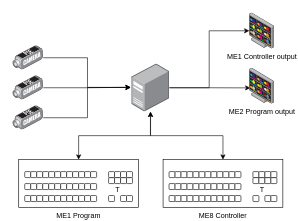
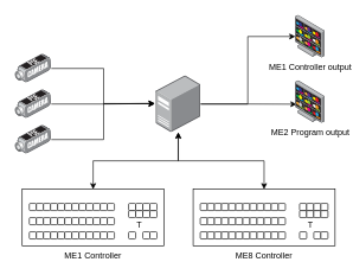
  <mxCell id="0" />
  <mxCell id="1" parent="0" />
- <mxCell id="2" value="ME1 Program" style="rounded=0;whiteSpace=wrap;html=1;labelPosition=center;verticalLabelPosition=bottom;align=center;verticalAlign=top;" vertex="1" parent="1"><mxGeometry x="30" y="266" width="200" height="80" as="geometry" /></mxCell>
+ <mxCell id="2" value="ME1 Controller" style="rounded=0;whiteSpace=wrap;html=1;labelPosition=center;verticalLabelPosition=bottom;align=center;verticalAlign=top;" vertex="1" parent="1"><mxGeometry x="30" y="266" width="200" height="80" as="geometry" /></mxCell>
  <mxCell id="3" value="" style="rounded=1;whiteSpace=wrap;html=1;" vertex="1" parent="1"><mxGeometry x="40" y="326" width="10" height="10" as="geometry" /></mxCell>
  <mxCell id="4" value="" style="rounded=1;whiteSpace=wrap;html=1;" vertex="1" parent="1"><mxGeometry x="50" y="326" width="10" height="10" as="geometry" /></mxCell>
  <mxCell id="5" value="" style="rounded=1;whiteSpace=wrap;html=1;" vertex="1" parent="1"><mxGeometry x="60" y="326" width="10" height="10" as="geometry" /></mxCell>
  <mxCell id="6" value="" style="rounded=1;whiteSpace=wrap;html=1;" vertex="1" parent="1"><mxGeometry x="70" y="326" width="10" height="10" as="geometry" /></mxCell>
  <mxCell id="7" value="" style="rounded=1;whiteSpace=wrap;html=1;" vertex="1" parent="1"><mxGeometry x="80" y="326" width="10" height="10" as="geometry" /></mxCell>
  <mxCell id="8" value="" style="rounded=1;whiteSpace=wrap;html=1;" vertex="1" parent="1"><mxGeometry x="90" y="326" width="10" height="10" as="geometry" /></mxCell>
  <mxCell id="9" value="" style="rounded=1;whiteSpace=wrap;html=1;" vertex="1" parent="1"><mxGeometry x="100" y="326" width="10" height="10" as="geometry" /></mxCell>
  <mxCell id="10" value="" style="rounded=1;whiteSpace=wrap;html=1;" vertex="1" parent="1"><mxGeometry x="110" y="326" width="10" height="10" as="geometry" /></mxCell>
  <mxCell id="11" value="" style="rounded=1;whiteSpace=wrap;html=1;" vertex="1" parent="1"><mxGeometry x="120" y="326" width="10" height="10" as="geometry" /></mxCell>
  <mxCell id="12" value="" style="rounded=1;whiteSpace=wrap;html=1;" vertex="1" parent="1"><mxGeometry x="130" y="326" width="10" height="10" as="geometry" /></mxCell>
  <mxCell id="13" value="" style="rounded=1;whiteSpace=wrap;html=1;" vertex="1" parent="1"><mxGeometry x="140" y="326" width="10" height="10" as="geometry" /></mxCell>
  <mxCell id="14" value="" style="rounded=1;whiteSpace=wrap;html=1;" vertex="1" parent="1"><mxGeometry x="150" y="326" width="10" height="10" as="geometry" /></mxCell>
  <mxCell id="15" value="" style="rounded=1;whiteSpace=wrap;html=1;" vertex="1" parent="1"><mxGeometry x="40" y="306" width="10" height="10" as="geometry" /></mxCell>
  <mxCell id="16" value="" style="rounded=1;whiteSpace=wrap;html=1;" vertex="1" parent="1"><mxGeometry x="50" y="306" width="10" height="10" as="geometry" /></mxCell>
  <mxCell id="17" value="" style="rounded=1;whiteSpace=wrap;html=1;" vertex="1" parent="1"><mxGeometry x="60" y="306" width="10" height="10" as="geometry" /></mxCell>
  <mxCell id="18" value="" style="rounded=1;whiteSpace=wrap;html=1;" vertex="1" parent="1"><mxGeometry x="70" y="306" width="10" height="10" as="geometry" /></mxCell>
  <mxCell id="19" value="" style="rounded=1;whiteSpace=wrap;html=1;" vertex="1" parent="1"><mxGeometry x="80" y="306" width="10" height="10" as="geometry" /></mxCell>
  <mxCell id="20" value="" style="rounded=1;whiteSpace=wrap;html=1;" vertex="1" parent="1"><mxGeometry x="90" y="306" width="10" height="10" as="geometry" /></mxCell>
  <mxCell id="21" value="" style="rounded=1;whiteSpace=wrap;html=1;" vertex="1" parent="1"><mxGeometry x="100" y="306" width="10" height="10" as="geometry" /></mxCell>
  <mxCell id="22" value="" style="rounded=1;whiteSpace=wrap;html=1;" vertex="1" parent="1"><mxGeometry x="110" y="306" width="10" height="10" as="geometry" /></mxCell>
  <mxCell id="23" value="" style="rounded=1;whiteSpace=wrap;html=1;" vertex="1" parent="1"><mxGeometry x="120" y="306" width="10" height="10" as="geometry" /></mxCell>
  <mxCell id="24" value="" style="rounded=1;whiteSpace=wrap;html=1;" vertex="1" parent="1"><mxGeometry x="130" y="306" width="10" height="10" as="geometry" /></mxCell>
  <mxCell id="25" value="" style="rounded=1;whiteSpace=wrap;html=1;" vertex="1" parent="1"><mxGeometry x="140" y="306" width="10" height="10" as="geometry" /></mxCell>
  <mxCell id="26" value="" style="rounded=1;whiteSpace=wrap;html=1;" vertex="1" parent="1"><mxGeometry x="150" y="306" width="10" height="10" as="geometry" /></mxCell>
  <mxCell id="27" value="" style="rounded=1;whiteSpace=wrap;html=1;" vertex="1" parent="1"><mxGeometry x="40" y="286" width="10" height="10" as="geometry" /></mxCell>
  <mxCell id="28" value="" style="rounded=1;whiteSpace=wrap;html=1;" vertex="1" parent="1"><mxGeometry x="50" y="286" width="10" height="10" as="geometry" /></mxCell>
  <mxCell id="29" value="" style="rounded=1;whiteSpace=wrap;html=1;" vertex="1" parent="1"><mxGeometry x="60" y="286" width="10" height="10" as="geometry" /></mxCell>
  <mxCell id="30" value="" style="rounded=1;whiteSpace=wrap;html=1;" vertex="1" parent="1"><mxGeometry x="70" y="286" width="10" height="10" as="geometry" /></mxCell>
  <mxCell id="31" value="" style="rounded=1;whiteSpace=wrap;html=1;" vertex="1" parent="1"><mxGeometry x="80" y="286" width="10" height="10" as="geometry" /></mxCell>
  <mxCell id="32" value="" style="rounded=1;whiteSpace=wrap;html=1;" vertex="1" parent="1"><mxGeometry x="90" y="286" width="10" height="10" as="geometry" /></mxCell>
  <mxCell id="33" value="" style="rounded=1;whiteSpace=wrap;html=1;" vertex="1" parent="1"><mxGeometry x="100" y="286" width="10" height="10" as="geometry" /></mxCell>
  <mxCell id="34" value="" style="rounded=1;whiteSpace=wrap;html=1;" vertex="1" parent="1"><mxGeometry x="110" y="286" width="10" height="10" as="geometry" /></mxCell>
  <mxCell id="35" value="" style="rounded=1;whiteSpace=wrap;html=1;" vertex="1" parent="1"><mxGeometry x="120" y="286" width="10" height="10" as="geometry" /></mxCell>
  <mxCell id="36" value="" style="rounded=1;whiteSpace=wrap;html=1;" vertex="1" parent="1"><mxGeometry x="130" y="286" width="10" height="10" as="geometry" /></mxCell>
  <mxCell id="37" value="" style="rounded=1;whiteSpace=wrap;html=1;" vertex="1" parent="1"><mxGeometry x="140" y="286" width="10" height="10" as="geometry" /></mxCell>
  <mxCell id="38" value="" style="rounded=1;whiteSpace=wrap;html=1;" vertex="1" parent="1"><mxGeometry x="150" y="286" width="10" height="10" as="geometry" /></mxCell>
  <mxCell id="39" value="" style="rounded=1;whiteSpace=wrap;html=1;" vertex="1" parent="1"><mxGeometry x="180" y="296" width="10" height="10" as="geometry" /></mxCell>
  <mxCell id="40" value="" style="rounded=1;whiteSpace=wrap;html=1;" vertex="1" parent="1"><mxGeometry x="190" y="296" width="10" height="10" as="geometry" /></mxCell>
  <mxCell id="41" value="" style="rounded=1;whiteSpace=wrap;html=1;" vertex="1" parent="1"><mxGeometry x="200" y="296" width="10" height="10" as="geometry" /></mxCell>
  <mxCell id="42" value="" style="rounded=1;whiteSpace=wrap;html=1;" vertex="1" parent="1"><mxGeometry x="210" y="296" width="10" height="10" as="geometry" /></mxCell>
  <mxCell id="43" value="" style="rounded=1;whiteSpace=wrap;html=1;" vertex="1" parent="1"><mxGeometry x="180" y="286" width="10" height="10" as="geometry" /></mxCell>
  <mxCell id="44" value="" style="rounded=1;whiteSpace=wrap;html=1;" vertex="1" parent="1"><mxGeometry x="190" y="286" width="10" height="10" as="geometry" /></mxCell>
  <mxCell id="45" value="" style="rounded=1;whiteSpace=wrap;html=1;" vertex="1" parent="1"><mxGeometry x="200" y="286" width="10" height="10" as="geometry" /></mxCell>
  <mxCell id="46" value="" style="rounded=1;whiteSpace=wrap;html=1;" vertex="1" parent="1"><mxGeometry x="210" y="286" width="10" height="10" as="geometry" /></mxCell>
  <mxCell id="47" value="" style="rounded=1;whiteSpace=wrap;html=1;" vertex="1" parent="1"><mxGeometry x="180" y="326" width="10" height="10" as="geometry" /></mxCell>
  <mxCell id="48" value="" style="rounded=1;whiteSpace=wrap;html=1;" vertex="1" parent="1"><mxGeometry x="200" y="326" width="10" height="10" as="geometry" /></mxCell>
  <mxCell id="49" value="T" style="text;html=1;align=center;verticalAlign=middle;resizable=0;points=[];autosize=1;strokeColor=none;" vertex="1" parent="1"><mxGeometry x="185" y="306" width="20" height="20" as="geometry" /></mxCell>
  <mxCell id="50" value="" style="rounded=1;whiteSpace=wrap;html=1;" vertex="1" parent="1"><mxGeometry x="210" y="326" width="10" height="10" as="geometry" /></mxCell>
  <mxCell id="51" style="edgeStyle=orthogonalEdgeStyle;rounded=0;orthogonalLoop=1;jettySize=auto;html=1;entryX=0.5;entryY=0;entryDx=0;entryDy=0;startArrow=classic;startFill=1;" edge="1" parent="1" source="54" target="2"><mxGeometry relative="1" as="geometry" /></mxCell>
  <mxCell id="52" style="edgeStyle=orthogonalEdgeStyle;rounded=0;orthogonalLoop=1;jettySize=auto;html=1;entryX=0;entryY=0.5;entryDx=0;entryDy=0;entryPerimeter=0;startArrow=none;startFill=0;" edge="1" parent="1" source="54" target="55"><mxGeometry relative="1" as="geometry"><Array as="points"><mxPoint x="348" y="146" /><mxPoint x="348" y="51" /></Array></mxGeometry></mxCell>
  <mxCell id="53" style="edgeStyle=orthogonalEdgeStyle;rounded=0;orthogonalLoop=1;jettySize=auto;html=1;entryX=0.04;entryY=0.554;entryDx=0;entryDy=0;entryPerimeter=0;startArrow=none;startFill=0;" edge="1" parent="1" source="54" target="112"><mxGeometry relative="1" as="geometry" /></mxCell>
  <mxCell id="54" value="" style="points=[];aspect=fixed;html=1;align=center;shadow=0;dashed=0;image;image=img/lib/allied_telesis/computer_and_terminals/Server_Desktop.svg;" vertex="1" parent="1"><mxGeometry x="218.45" y="106" width="63.11" height="80" as="geometry" /></mxCell>
  <mxCell id="55" value="ME1 Controller output" style="points=[];aspect=fixed;html=1;align=center;shadow=0;dashed=0;image;image=img/lib/allied_telesis/security/DVS_Surveillance_Monitor.svg;" vertex="1" parent="1"><mxGeometry x="415" y="20.9" width="42" height="60" as="geometry" /></mxCell>
  <mxCell id="56" style="edgeStyle=orthogonalEdgeStyle;rounded=0;orthogonalLoop=1;jettySize=auto;html=1;entryX=-0.027;entryY=0.49;entryDx=0;entryDy=0;entryPerimeter=0;startArrow=none;startFill=0;" edge="1" parent="1" source="57" target="54"><mxGeometry relative="1" as="geometry" /></mxCell>
  <mxCell id="57" value="" style="points=[];aspect=fixed;html=1;align=center;shadow=0;dashed=0;image;image=img/lib/allied_telesis/security/POE_DVS_Camera.svg;" vertex="1" parent="1"><mxGeometry x="20" y="125.9" width="51" height="40.2" as="geometry" /></mxCell>
  <mxCell id="58" style="edgeStyle=orthogonalEdgeStyle;rounded=0;orthogonalLoop=1;jettySize=auto;html=1;entryX=-0.022;entryY=0.494;entryDx=0;entryDy=0;entryPerimeter=0;startArrow=none;startFill=0;" edge="1" parent="1" source="59" target="54"><mxGeometry relative="1" as="geometry" /></mxCell>
  <mxCell id="59" value="" style="points=[];aspect=fixed;html=1;align=center;shadow=0;dashed=0;image;image=img/lib/allied_telesis/security/POE_DVS_Camera.svg;" vertex="1" parent="1"><mxGeometry x="20" y="176" width="51" height="40.2" as="geometry" /></mxCell>
  <mxCell id="60" style="edgeStyle=orthogonalEdgeStyle;rounded=0;orthogonalLoop=1;jettySize=auto;html=1;entryX=-0.027;entryY=0.494;entryDx=0;entryDy=0;entryPerimeter=0;startArrow=none;startFill=0;" edge="1" parent="1" source="61" target="54"><mxGeometry relative="1" as="geometry" /></mxCell>
  <mxCell id="61" value="" style="points=[];aspect=fixed;html=1;align=center;shadow=0;dashed=0;image;image=img/lib/allied_telesis/security/POE_DVS_Camera.svg;" vertex="1" parent="1"><mxGeometry x="20" y="75.8" width="51" height="40.2" as="geometry" /></mxCell>
  <mxCell id="62" value="ME8 Controller" style="rounded=0;whiteSpace=wrap;html=1;labelPosition=center;verticalLabelPosition=bottom;align=center;verticalAlign=top;" vertex="1" parent="1"><mxGeometry x="271" y="266" width="200" height="80" as="geometry" /></mxCell>
  <mxCell id="63" value="" style="rounded=1;whiteSpace=wrap;html=1;" vertex="1" parent="1"><mxGeometry x="281" y="326" width="10" height="10" as="geometry" /></mxCell>
  <mxCell id="64" value="" style="rounded=1;whiteSpace=wrap;html=1;" vertex="1" parent="1"><mxGeometry x="291" y="326" width="10" height="10" as="geometry" /></mxCell>
  <mxCell id="65" value="" style="rounded=1;whiteSpace=wrap;html=1;" vertex="1" parent="1"><mxGeometry x="301" y="326" width="10" height="10" as="geometry" /></mxCell>
  <mxCell id="66" value="" style="rounded=1;whiteSpace=wrap;html=1;" vertex="1" parent="1"><mxGeometry x="311" y="326" width="10" height="10" as="geometry" /></mxCell>
  <mxCell id="67" value="" style="rounded=1;whiteSpace=wrap;html=1;" vertex="1" parent="1"><mxGeometry x="321" y="326" width="10" height="10" as="geometry" /></mxCell>
  <mxCell id="68" value="" style="rounded=1;whiteSpace=wrap;html=1;" vertex="1" parent="1"><mxGeometry x="331" y="326" width="10" height="10" as="geometry" /></mxCell>
  <mxCell id="69" value="" style="rounded=1;whiteSpace=wrap;html=1;" vertex="1" parent="1"><mxGeometry x="341" y="326" width="10" height="10" as="geometry" /></mxCell>
  <mxCell id="70" value="" style="rounded=1;whiteSpace=wrap;html=1;" vertex="1" parent="1"><mxGeometry x="351" y="326" width="10" height="10" as="geometry" /></mxCell>
  <mxCell id="71" value="" style="rounded=1;whiteSpace=wrap;html=1;" vertex="1" parent="1"><mxGeometry x="361" y="326" width="10" height="10" as="geometry" /></mxCell>
  <mxCell id="72" value="" style="rounded=1;whiteSpace=wrap;html=1;" vertex="1" parent="1"><mxGeometry x="371" y="326" width="10" height="10" as="geometry" /></mxCell>
  <mxCell id="73" value="" style="rounded=1;whiteSpace=wrap;html=1;" vertex="1" parent="1"><mxGeometry x="381" y="326" width="10" height="10" as="geometry" /></mxCell>
  <mxCell id="74" value="" style="rounded=1;whiteSpace=wrap;html=1;" vertex="1" parent="1"><mxGeometry x="391" y="326" width="10" height="10" as="geometry" /></mxCell>
  <mxCell id="75" value="" style="rounded=1;whiteSpace=wrap;html=1;" vertex="1" parent="1"><mxGeometry x="281" y="306" width="10" height="10" as="geometry" /></mxCell>
  <mxCell id="76" value="" style="rounded=1;whiteSpace=wrap;html=1;" vertex="1" parent="1"><mxGeometry x="291" y="306" width="10" height="10" as="geometry" /></mxCell>
  <mxCell id="77" value="" style="rounded=1;whiteSpace=wrap;html=1;" vertex="1" parent="1"><mxGeometry x="301" y="306" width="10" height="10" as="geometry" /></mxCell>
  <mxCell id="78" value="" style="rounded=1;whiteSpace=wrap;html=1;" vertex="1" parent="1"><mxGeometry x="311" y="306" width="10" height="10" as="geometry" /></mxCell>
  <mxCell id="79" value="" style="rounded=1;whiteSpace=wrap;html=1;" vertex="1" parent="1"><mxGeometry x="321" y="306" width="10" height="10" as="geometry" /></mxCell>
  <mxCell id="80" value="" style="rounded=1;whiteSpace=wrap;html=1;" vertex="1" parent="1"><mxGeometry x="331" y="306" width="10" height="10" as="geometry" /></mxCell>
  <mxCell id="81" value="" style="rounded=1;whiteSpace=wrap;html=1;" vertex="1" parent="1"><mxGeometry x="341" y="306" width="10" height="10" as="geometry" /></mxCell>
  <mxCell id="82" value="" style="rounded=1;whiteSpace=wrap;html=1;" vertex="1" parent="1"><mxGeometry x="351" y="306" width="10" height="10" as="geometry" /></mxCell>
  <mxCell id="83" value="" style="rounded=1;whiteSpace=wrap;html=1;" vertex="1" parent="1"><mxGeometry x="361" y="306" width="10" height="10" as="geometry" /></mxCell>
  <mxCell id="84" value="" style="rounded=1;whiteSpace=wrap;html=1;" vertex="1" parent="1"><mxGeometry x="371" y="306" width="10" height="10" as="geometry" /></mxCell>
  <mxCell id="85" value="" style="rounded=1;whiteSpace=wrap;html=1;" vertex="1" parent="1"><mxGeometry x="381" y="306" width="10" height="10" as="geometry" /></mxCell>
  <mxCell id="86" value="" style="rounded=1;whiteSpace=wrap;html=1;" vertex="1" parent="1"><mxGeometry x="391" y="306" width="10" height="10" as="geometry" /></mxCell>
  <mxCell id="87" value="" style="rounded=1;whiteSpace=wrap;html=1;" vertex="1" parent="1"><mxGeometry x="281" y="286" width="10" height="10" as="geometry" /></mxCell>
  <mxCell id="88" value="" style="rounded=1;whiteSpace=wrap;html=1;" vertex="1" parent="1"><mxGeometry x="291" y="286" width="10" height="10" as="geometry" /></mxCell>
  <mxCell id="89" value="" style="rounded=1;whiteSpace=wrap;html=1;" vertex="1" parent="1"><mxGeometry x="301" y="286" width="10" height="10" as="geometry" /></mxCell>
  <mxCell id="90" value="" style="rounded=1;whiteSpace=wrap;html=1;" vertex="1" parent="1"><mxGeometry x="311" y="286" width="10" height="10" as="geometry" /></mxCell>
  <mxCell id="91" value="" style="rounded=1;whiteSpace=wrap;html=1;" vertex="1" parent="1"><mxGeometry x="321" y="286" width="10" height="10" as="geometry" /></mxCell>
  <mxCell id="92" value="" style="rounded=1;whiteSpace=wrap;html=1;" vertex="1" parent="1"><mxGeometry x="331" y="286" width="10" height="10" as="geometry" /></mxCell>
  <mxCell id="93" value="" style="rounded=1;whiteSpace=wrap;html=1;" vertex="1" parent="1"><mxGeometry x="341" y="286" width="10" height="10" as="geometry" /></mxCell>
  <mxCell id="94" value="" style="rounded=1;whiteSpace=wrap;html=1;" vertex="1" parent="1"><mxGeometry x="351" y="286" width="10" height="10" as="geometry" /></mxCell>
  <mxCell id="95" value="" style="rounded=1;whiteSpace=wrap;html=1;" vertex="1" parent="1"><mxGeometry x="361" y="286" width="10" height="10" as="geometry" /></mxCell>
  <mxCell id="96" value="" style="rounded=1;whiteSpace=wrap;html=1;" vertex="1" parent="1"><mxGeometry x="371" y="286" width="10" height="10" as="geometry" /></mxCell>
  <mxCell id="97" value="" style="rounded=1;whiteSpace=wrap;html=1;" vertex="1" parent="1"><mxGeometry x="381" y="286" width="10" height="10" as="geometry" /></mxCell>
  <mxCell id="98" value="" style="rounded=1;whiteSpace=wrap;html=1;" vertex="1" parent="1"><mxGeometry x="391" y="286" width="10" height="10" as="geometry" /></mxCell>
  <mxCell id="99" value="" style="rounded=1;whiteSpace=wrap;html=1;" vertex="1" parent="1"><mxGeometry x="421" y="296" width="10" height="10" as="geometry" /></mxCell>
  <mxCell id="100" value="" style="rounded=1;whiteSpace=wrap;html=1;" vertex="1" parent="1"><mxGeometry x="431" y="296" width="10" height="10" as="geometry" /></mxCell>
  <mxCell id="101" value="" style="rounded=1;whiteSpace=wrap;html=1;" vertex="1" parent="1"><mxGeometry x="441" y="296" width="10" height="10" as="geometry" /></mxCell>
  <mxCell id="102" value="" style="rounded=1;whiteSpace=wrap;html=1;" vertex="1" parent="1"><mxGeometry x="451" y="296" width="10" height="10" as="geometry" /></mxCell>
  <mxCell id="103" value="" style="rounded=1;whiteSpace=wrap;html=1;" vertex="1" parent="1"><mxGeometry x="421" y="286" width="10" height="10" as="geometry" /></mxCell>
  <mxCell id="104" value="" style="rounded=1;whiteSpace=wrap;html=1;" vertex="1" parent="1"><mxGeometry x="431" y="286" width="10" height="10" as="geometry" /></mxCell>
  <mxCell id="105" value="" style="rounded=1;whiteSpace=wrap;html=1;" vertex="1" parent="1"><mxGeometry x="441" y="286" width="10" height="10" as="geometry" /></mxCell>
  <mxCell id="106" value="" style="rounded=1;whiteSpace=wrap;html=1;" vertex="1" parent="1"><mxGeometry x="451" y="286" width="10" height="10" as="geometry" /></mxCell>
  <mxCell id="107" value="" style="rounded=1;whiteSpace=wrap;html=1;" vertex="1" parent="1"><mxGeometry x="421" y="326" width="10" height="10" as="geometry" /></mxCell>
  <mxCell id="108" value="" style="rounded=1;whiteSpace=wrap;html=1;" vertex="1" parent="1"><mxGeometry x="441" y="326" width="10" height="10" as="geometry" /></mxCell>
  <mxCell id="109" value="T" style="text;html=1;align=center;verticalAlign=middle;resizable=0;points=[];autosize=1;strokeColor=none;" vertex="1" parent="1"><mxGeometry x="426" y="306" width="20" height="20" as="geometry" /></mxCell>
  <mxCell id="110" value="" style="rounded=1;whiteSpace=wrap;html=1;" vertex="1" parent="1"><mxGeometry x="451" y="326" width="10" height="10" as="geometry" /></mxCell>
  <mxCell id="111" style="edgeStyle=orthogonalEdgeStyle;rounded=0;orthogonalLoop=1;jettySize=auto;html=1;startArrow=classic;startFill=1;exitX=0.5;exitY=0;exitDx=0;exitDy=0;entryX=0.499;entryY=1.002;entryDx=0;entryDy=0;entryPerimeter=0;" edge="1" parent="1" source="62" target="54"><mxGeometry relative="1" as="geometry"><mxPoint x="260.083" y="196" as="sourcePoint" /><mxPoint x="140" y="236" as="targetPoint" /></mxGeometry></mxCell>
  <mxCell id="112" value="ME2 Program output" style="points=[];aspect=fixed;html=1;align=center;shadow=0;dashed=0;image;image=img/lib/allied_telesis/security/DVS_Surveillance_Monitor.svg;" vertex="1" parent="1"><mxGeometry x="415" y="113" width="42" height="60" as="geometry" /></mxCell>
